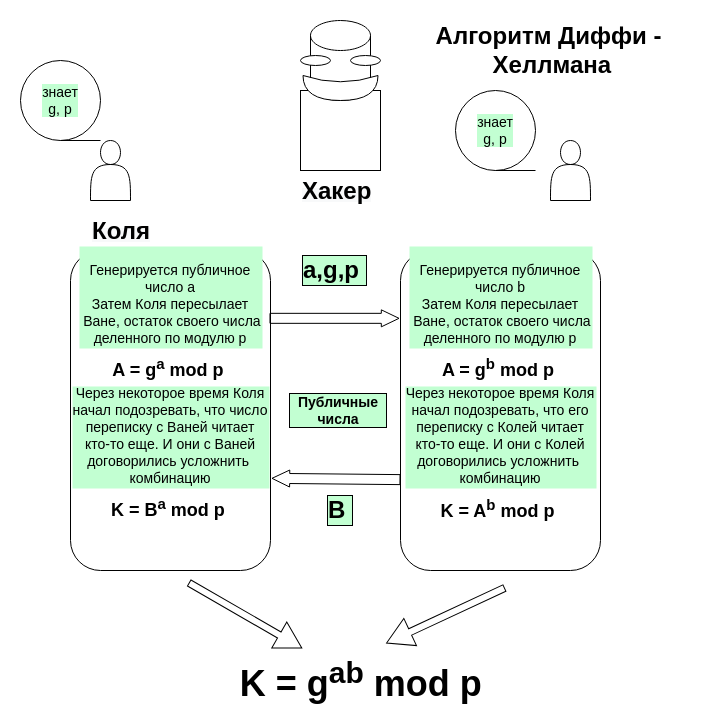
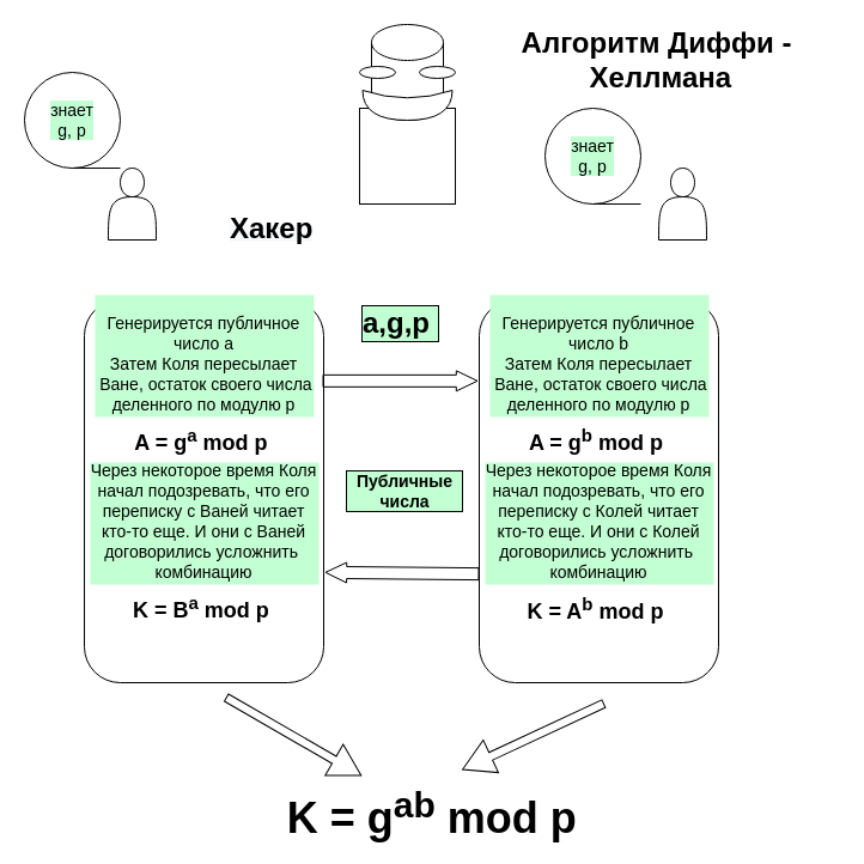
  <mxCell id="0" />
  <mxCell id="1" parent="0" />
  <mxCell id="2" value="" style="whiteSpace=wrap;html=1;aspect=fixed;fontStyle=1" vertex="1" parent="1"><mxGeometry x="300" y="90" width="80" height="80" as="geometry" /></mxCell>
  <mxCell id="3" value="" style="rounded=1;whiteSpace=wrap;html=1;" vertex="1" parent="1"><mxGeometry x="70" y="250" width="200" height="320" as="geometry" /></mxCell>
  <mxCell id="4" value="" style="rounded=1;whiteSpace=wrap;html=1;" vertex="1" parent="1"><mxGeometry x="400" y="250" width="200" height="320" as="geometry" /></mxCell>
  <mxCell id="5" value="" style="shape=flexArrow;endArrow=classic;html=1;rounded=0;endWidth=6;endSize=5.56;exitX=0.995;exitY=0.212;exitDx=0;exitDy=0;exitPerimeter=0;entryX=-0.005;entryY=0.212;entryDx=0;entryDy=0;entryPerimeter=0;" edge="1" parent="1" source="3" target="4"><mxGeometry width="50" height="50" relative="1" as="geometry"><mxPoint x="281" y="202" as="sourcePoint" /><mxPoint x="390" y="200" as="targetPoint" /></mxGeometry></mxCell>
  <mxCell id="6" value="" style="shape=flexArrow;endArrow=classic;html=1;rounded=0;endWidth=6;endSize=5.56;exitX=0;exitY=0.716;exitDx=0;exitDy=0;exitPerimeter=0;entryX=1.005;entryY=0.712;entryDx=0;entryDy=0;entryPerimeter=0;" edge="1" parent="1" source="4" target="3"><mxGeometry width="50" height="50" relative="1" as="geometry"><mxPoint x="388" y="431" as="sourcePoint" /><mxPoint x="270" y="430" as="targetPoint" /></mxGeometry></mxCell>
  <mxCell id="7" value="" style="shape=cylinder3;whiteSpace=wrap;html=1;boundedLbl=1;backgroundOutline=1;size=15;" vertex="1" parent="1"><mxGeometry x="310" y="20" width="60" height="80" as="geometry" /></mxCell>
  <mxCell id="8" value="" style="ellipse;whiteSpace=wrap;html=1;" vertex="1" parent="1"><mxGeometry x="300" y="55" width="30" height="10" as="geometry" /></mxCell>
  <mxCell id="9" value="" style="ellipse;whiteSpace=wrap;html=1;" vertex="1" parent="1"><mxGeometry x="350" y="55" width="30" height="10" as="geometry" /></mxCell>
  <mxCell id="10" value="" style="shape=xor;whiteSpace=wrap;html=1;rotation=90;" vertex="1" parent="1"><mxGeometry x="327.5" y="50" width="25" height="75" as="geometry" /></mxCell>
  <mxCell id="11" value="" style="shape=actor;whiteSpace=wrap;html=1;" vertex="1" parent="1"><mxGeometry x="90" y="140" width="40" height="60" as="geometry" /></mxCell>
  <mxCell id="12" value="" style="shape=actor;whiteSpace=wrap;html=1;" vertex="1" parent="1"><mxGeometry x="550" y="140" width="40" height="60" as="geometry" /></mxCell>
- <mxCell id="13" value="&lt;span style=&quot;color: rgb(0, 0, 0); font-family: Helvetica; font-style: normal; font-variant-ligatures: normal; font-variant-caps: normal; letter-spacing: normal; orphans: 2; text-align: center; text-indent: 0px; text-transform: none; widows: 2; word-spacing: 0px; -webkit-text-stroke-width: 0px; background-color: rgb(248, 249, 250); text-decoration-thickness: initial; text-decoration-style: initial; text-decoration-color: initial; float: none; display: inline !important;&quot;&gt;&lt;b style=&quot;&quot;&gt;&lt;font style=&quot;font-size: 24px;&quot;&gt;Коля&lt;/font&gt;&lt;/b&gt;&lt;/span&gt;" style="text;whiteSpace=wrap;html=1;" vertex="1" parent="1"><mxGeometry x="90" y="210" width="90" height="30" as="geometry" /></mxCell>
- <mxCell id="14" value="&lt;span style=&quot;color: rgb(0, 0, 0); font-family: Helvetica; font-style: normal; font-variant-ligatures: normal; font-variant-caps: normal; letter-spacing: normal; orphans: 2; text-align: center; text-indent: 0px; text-transform: none; widows: 2; word-spacing: 0px; -webkit-text-stroke-width: 0px; background-color: rgb(248, 249, 250); text-decoration-thickness: initial; text-decoration-style: initial; text-decoration-color: initial; float: none; display: inline !important;&quot;&gt;&lt;b style=&quot;&quot;&gt;&lt;font style=&quot;font-size: 24px;&quot;&gt;Хакер&lt;/font&gt;&lt;/b&gt;&lt;/span&gt;" style="text;whiteSpace=wrap;html=1;" vertex="1" parent="1"><mxGeometry x="300" y="170" width="90" height="30" as="geometry" /></mxCell>
+ <mxCell id="14" value="&lt;span style=&quot;color: rgb(0, 0, 0); font-family: Helvetica; font-style: normal; font-variant-ligatures: normal; font-variant-caps: normal; letter-spacing: normal; orphans: 2; text-align: center; text-indent: 0px; text-transform: none; widows: 2; word-spacing: 0px; -webkit-text-stroke-width: 0px; background-color: rgb(248, 249, 250); text-decoration-thickness: initial; text-decoration-style: initial; text-decoration-color: initial; float: none; display: inline !important;&quot;&gt;&lt;b style=&quot;&quot;&gt;&lt;font style=&quot;font-size: 24px;&quot;&gt;Хакер&lt;/font&gt;&lt;/b&gt;&lt;/span&gt;" style="text;whiteSpace=wrap;html=1;" vertex="1" parent="1"><mxGeometry x="190" y="170" width="90" height="30" as="geometry" /></mxCell>
  <mxCell id="15" value="a,g,p&amp;nbsp;" style="text;strokeColor=none;fillColor=none;html=1;fontSize=24;fontStyle=1;verticalAlign=middle;align=left;labelBackgroundColor=#C2FFD2;labelBorderColor=default;" vertex="1" parent="1"><mxGeometry x="300" y="250" width="100" height="40" as="geometry" /></mxCell>
  <mxCell id="16" value="Алгоритм Диффи -&lt;br&gt;&amp;nbsp;Хеллмана" style="text;strokeColor=none;fillColor=none;html=1;fontSize=24;fontStyle=1;verticalAlign=middle;align=center;" vertex="1" parent="1"><mxGeometry x="395" y="30" width="305" height="40" as="geometry" /></mxCell>
  <mxCell id="17" value="&lt;b&gt;Публичные числа&lt;/b&gt;" style="text;html=1;strokeColor=none;fillColor=none;align=center;verticalAlign=middle;whiteSpace=wrap;overflow=hidden;labelBackgroundColor=#C2FFD2;labelBorderColor=default;fontSize=14;" vertex="1" parent="1"><mxGeometry x="287.5" y="390" width="100" height="40" as="geometry" /></mxCell>
- <mxCell id="18" value="B&amp;nbsp;" style="text;strokeColor=none;fillColor=none;html=1;fontSize=24;fontStyle=1;verticalAlign=middle;align=left;labelBackgroundColor=#C2FFD2;labelBorderColor=default;" vertex="1" parent="1"><mxGeometry x="325" y="490" width="25" height="40" as="geometry" /></mxCell>
  <mxCell id="19" value="&#10;Генерируется публичное&#10;число a&#10;Затем Коля пересылает&#10; Ване, остаток своего числа&#10;деленного по модулю p" style="text;strokeColor=none;fillColor=none;align=center;verticalAlign=top;overflow=hidden;labelBackgroundColor=#C2FFD2;labelBorderColor=none;fontSize=14;spacing=0;labelPosition=center;verticalLabelPosition=middle;textDirection=ltr;fontStyle=0" vertex="1" parent="1"><mxGeometry x="60" y="240" width="220" height="110" as="geometry" /></mxCell>
  <mxCell id="20" value="знает&lt;br&gt;g, p" style="shape=tapeData;whiteSpace=wrap;html=1;perimeter=ellipsePerimeter;labelBackgroundColor=#C2FFD2;labelBorderColor=none;fontSize=14;" vertex="1" parent="1"><mxGeometry x="20" y="60" width="80" height="80" as="geometry" /></mxCell>
  <mxCell id="21" value="знает&lt;br&gt;g, p" style="shape=tapeData;whiteSpace=wrap;html=1;perimeter=ellipsePerimeter;labelBackgroundColor=#C2FFD2;labelBorderColor=none;fontSize=14;" vertex="1" parent="1"><mxGeometry x="455" y="90" width="80" height="80" as="geometry" /></mxCell>
  <mxCell id="22" value="&#10;Генерируется публичное&#10;число b&#10;Затем Коля пересылает&#10; Ване, остаток своего числа&#10;деленного по модулю p" style="text;strokeColor=none;fillColor=none;align=center;verticalAlign=top;overflow=hidden;labelBackgroundColor=#C2FFD2;labelBorderColor=none;fontSize=14;spacing=0;labelPosition=center;verticalLabelPosition=middle;textDirection=ltr;fontStyle=0" vertex="1" parent="1"><mxGeometry x="390" y="240" width="220" height="110" as="geometry" /></mxCell>
  <mxCell id="23" value="&lt;font style=&quot;font-size: 18px;&quot;&gt;A = g&lt;sup&gt;a&lt;/sup&gt;&amp;nbsp;mod p&lt;sup&gt;&amp;nbsp;&lt;/sup&gt;&lt;/font&gt;" style="text;strokeColor=none;fillColor=none;align=center;verticalAlign=top;overflow=hidden;labelBackgroundColor=none;labelBorderColor=none;fontSize=14;spacing=0;labelPosition=center;verticalLabelPosition=middle;textDirection=ltr;fontStyle=1;html=1;" vertex="1" parent="1"><mxGeometry x="60" y="350" width="220" height="30" as="geometry" /></mxCell>
  <mxCell id="24" value="&lt;font style=&quot;font-size: 18px;&quot;&gt;A = g&lt;sup&gt;b&lt;/sup&gt;&amp;nbsp;mod p&lt;sup&gt;&amp;nbsp;&lt;/sup&gt;&lt;/font&gt;" style="text;strokeColor=none;fillColor=none;align=center;verticalAlign=top;overflow=hidden;labelBackgroundColor=none;labelBorderColor=none;fontSize=14;spacing=0;labelPosition=center;verticalLabelPosition=middle;textDirection=ltr;fontStyle=1;html=1;" vertex="1" parent="1"><mxGeometry x="390" y="350" width="220" height="30" as="geometry" /></mxCell>
- <mxCell id="25" value="Через некоторое время Коля&#10;начал подозревать, что число&#10;переписку с Ваней читает&#10;кто-то еще. И они с Ваней&#10;договорились усложнить &#10;комбинацию" style="text;strokeColor=none;fillColor=none;align=center;verticalAlign=top;overflow=hidden;labelBackgroundColor=#C2FFD2;labelBorderColor=none;fontSize=14;spacing=0;labelPosition=center;verticalLabelPosition=middle;textDirection=ltr;fontStyle=0" vertex="1" parent="1"><mxGeometry x="60" y="380" width="220" height="110" as="geometry" /></mxCell>
+ <mxCell id="25" value="Через некоторое время Коля&#10;начал подозревать, что его&#10;переписку с Ваней читает&#10;кто-то еще. И они с Ваней&#10;договорились усложнить &#10;комбинацию" style="text;strokeColor=none;fillColor=none;align=center;verticalAlign=top;overflow=hidden;labelBackgroundColor=#C2FFD2;labelBorderColor=none;fontSize=14;spacing=0;labelPosition=center;verticalLabelPosition=middle;textDirection=ltr;fontStyle=0" vertex="1" parent="1"><mxGeometry x="60" y="380" width="220" height="110" as="geometry" /></mxCell>
  <mxCell id="26" value="Через некоторое время Коля&#10;начал подозревать, что его&#10;переписку с Колей читает&#10;кто-то еще. И они с Колей&#10;договорились усложнить &#10;комбинацию" style="text;strokeColor=none;fillColor=none;align=center;verticalAlign=top;overflow=hidden;labelBackgroundColor=#C2FFD2;labelBorderColor=none;fontSize=14;spacing=0;labelPosition=center;verticalLabelPosition=middle;textDirection=ltr;fontStyle=0" vertex="1" parent="1"><mxGeometry x="390" y="380" width="220" height="110" as="geometry" /></mxCell>
  <mxCell id="27" value="&lt;font style=&quot;font-size: 18px;&quot;&gt;K = B&lt;sup&gt;a&lt;/sup&gt;&amp;nbsp;mod p&lt;sup&gt;&amp;nbsp;&lt;/sup&gt;&lt;/font&gt;" style="text;strokeColor=none;fillColor=none;align=center;verticalAlign=top;overflow=hidden;labelBackgroundColor=none;labelBorderColor=none;fontSize=14;spacing=0;labelPosition=center;verticalLabelPosition=middle;textDirection=ltr;fontStyle=1;html=1;" vertex="1" parent="1"><mxGeometry x="60" y="490" width="220" height="30" as="geometry" /></mxCell>
  <mxCell id="28" value="&lt;font style=&quot;font-size: 18px;&quot;&gt;K = A&lt;sup&gt;b&lt;/sup&gt;&lt;/font&gt;&lt;font style=&quot;&quot;&gt;&lt;span style=&quot;font-size: 18px;&quot;&gt;&amp;nbsp;mod p&lt;/span&gt;&lt;sup style=&quot;font-size: 18px;&quot;&gt;&amp;nbsp;&lt;/sup&gt;&lt;/font&gt;" style="text;strokeColor=none;fillColor=none;align=center;verticalAlign=top;overflow=hidden;labelBackgroundColor=none;labelBorderColor=none;fontSize=14;spacing=0;labelPosition=center;verticalLabelPosition=middle;textDirection=ltr;fontStyle=1;html=1;" vertex="1" parent="1"><mxGeometry x="390" y="490" width="220" height="30" as="geometry" /></mxCell>
  <mxCell id="29" value="" style="shape=singleArrow;direction=west;whiteSpace=wrap;html=1;labelBackgroundColor=none;labelBorderColor=none;fontSize=18;arrowWidth=0.233;arrowSize=0.2;rotation=-25;" vertex="1" parent="1"><mxGeometry x="380" y="600" width="130" height="30" as="geometry" /></mxCell>
  <mxCell id="30" value="" style="shape=singleArrow;direction=south;whiteSpace=wrap;html=1;labelBackgroundColor=none;labelBorderColor=none;fontSize=18;arrowWidth=0.233;arrowSize=0.2;rotation=-60;" vertex="1" parent="1"><mxGeometry x="230" y="550" width="30" height="130" as="geometry" /></mxCell>
  <mxCell id="31" value="&lt;font style=&quot;font-size: 36px;&quot;&gt;K = g&lt;sup&gt;ab&lt;/sup&gt;&amp;nbsp;mod p&lt;sup&gt;&amp;nbsp;&lt;/sup&gt;&lt;/font&gt;" style="text;strokeColor=none;fillColor=none;align=center;verticalAlign=top;overflow=hidden;labelBackgroundColor=none;labelBorderColor=none;fontSize=14;spacing=0;labelPosition=center;verticalLabelPosition=middle;textDirection=ltr;fontStyle=1;html=1;" vertex="1" parent="1"><mxGeometry x="240" y="650" width="250" height="50" as="geometry" /></mxCell>
